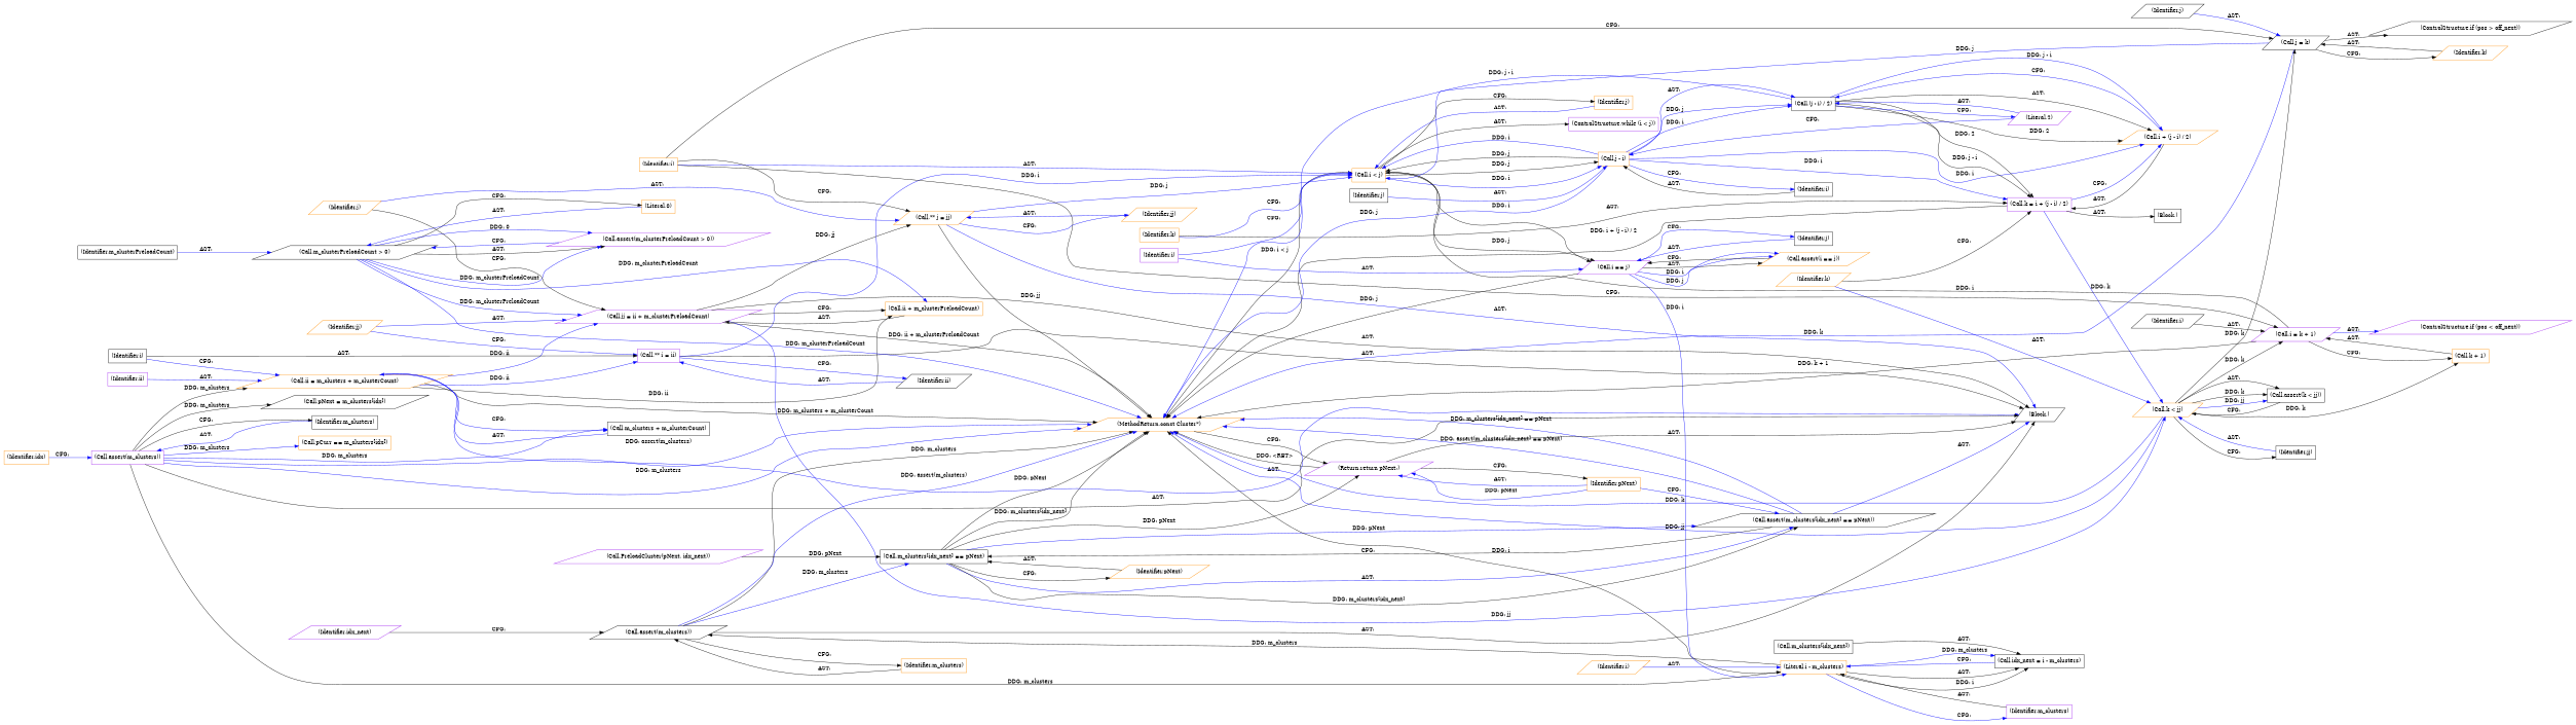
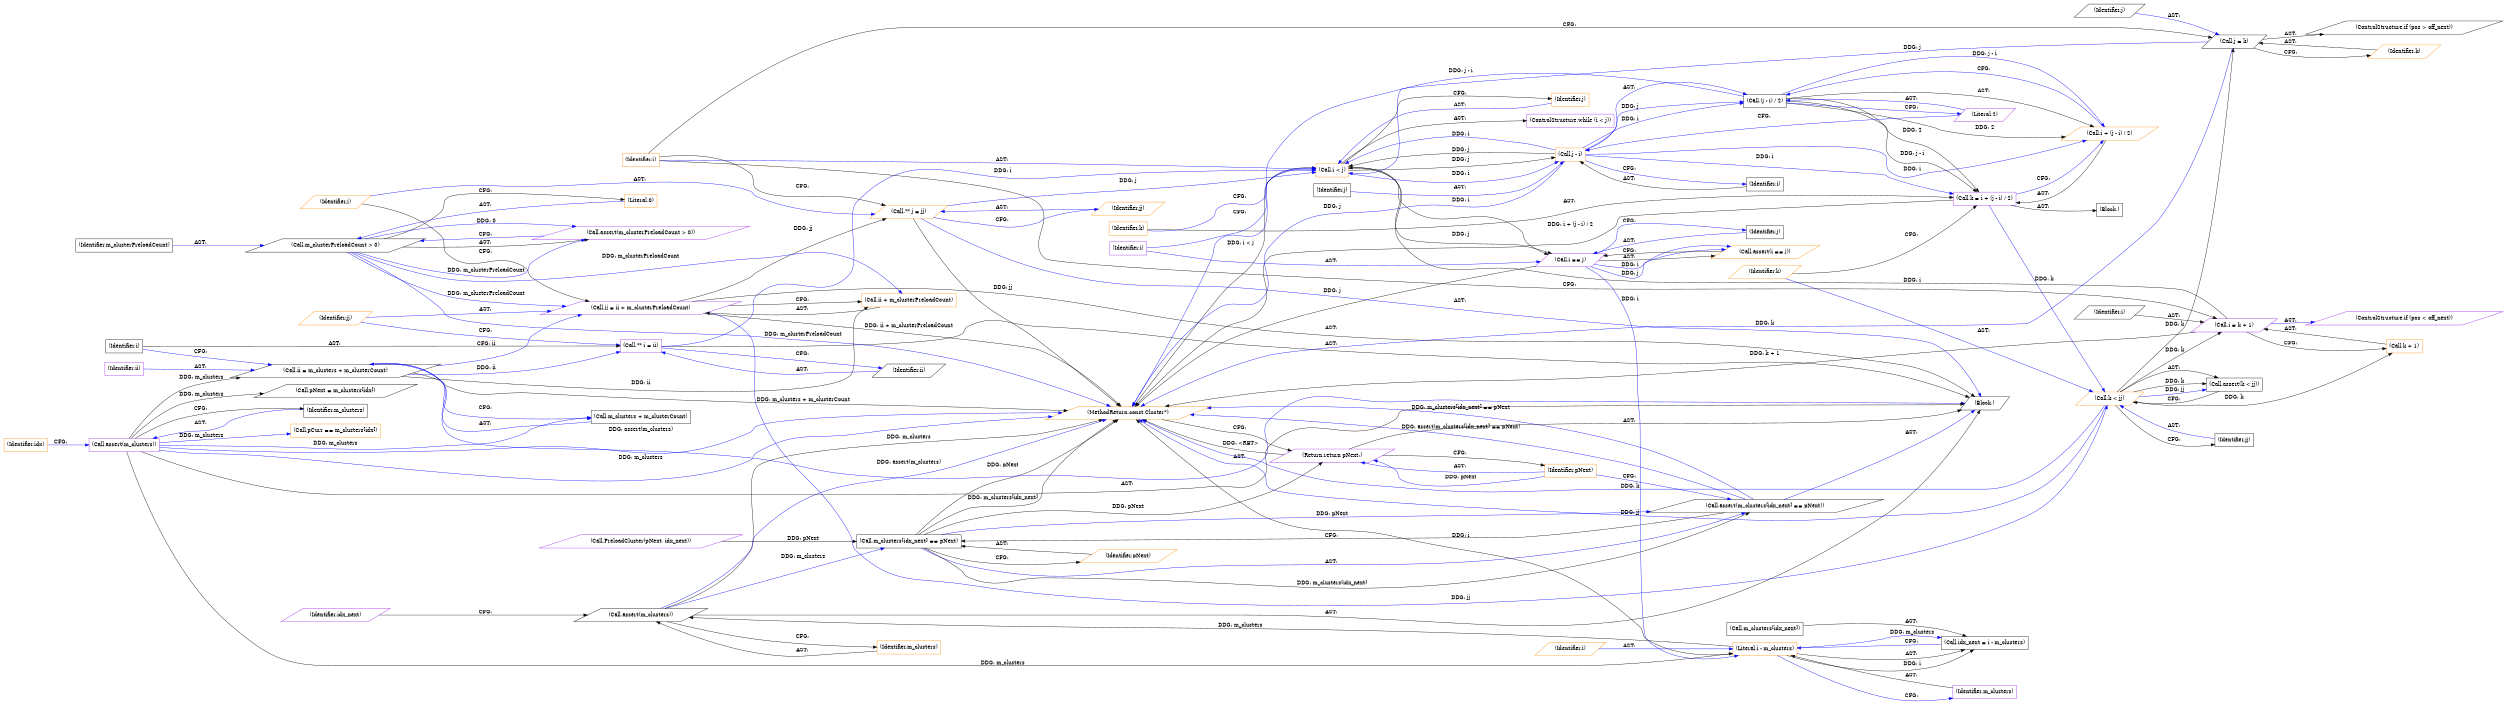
  digraph {
    rankdir=LR
    node [color=black shape=box]
    edge [color=blue]
    n1 [label="(Call,assert(m_clusters))" shape=parallelogram]
    n2 [label="(Call,m_clusters[idx_next] == pNext)"]
    n3 [color=darkorange label="(Identifier,m_clusters)"]
    n4 [color=darkorange label="(MethodReturn,const Cluster*)" shape=parallelogram]
    n5 [label="(Block,)" shape=parallelogram]
    n6 [label="(Call,assert(m_clusters[idx_next] == pNext))" shape=parallelogram]
    n7 [color=purple label="(Return,return pNext;)" shape=parallelogram]
    n8 [color=darkorange label="(Identifier,pNext)" shape=parallelogram]
    n9 [color=darkorange label="(Call,i < j)"]
    n10 [color=darkorange label="(Literal,i - m_clusters)"]
    n11 [color=purple label="(Identifier,m_clusters)"]
    n12 [label="(Call,idx_next = i - m_clusters)"]
    n13 [color=purple label="(Call,i == j)" shape=parallelogram]
    n14 [label="(Identifier,j)"]
    n15 [color=darkorange label="(Call,assert(i == j))" shape=parallelogram]
    n16 [color=darkorange label="(Call,j - i)"]
    n17 [color=darkorange label="(Identifier,j)"]
    n18 [color=purple label="(ControlStructure,while (i < j))"]
    n19 [color=purple label="(Call,k = i + (j - i) / 2)"]
    n20 [color=darkorange label="(Call,i + (j - i) / 2)" shape=parallelogram]
    n21 [label="(Call,(j - i) / 2)"]
    n22 [label="(Identifier,i)"]
    n23 [color=purple label="(Call,** i = ii)"]
    n24 [label="(Identifier,ii)" shape=parallelogram]
-   n25 [color=darkorange label="(Call,ii = m_clusters + m_clusterCount)" shape=parallelogram]
+   n25 [label="(Call,ii = m_clusters + m_clusterCount)" shape=parallelogram]
    n26 [color=purple label="(Call,jj = ii + m_clusterPreloadCount)" shape=parallelogram]
    n27 [color=darkorange label="(Call,ii + m_clusterPreloadCount)"]
    n28 [label="(Call,m_clusters + m_clusterCount)"]
    n29 [color=darkorange label="(Call,k < jj)" shape=parallelogram]
    n30 [color=darkorange label="(Call,** j = jj)" shape=parallelogram]
    n31 [color=purple label="(Call,assert(m_clusters))"]
    n32 [label="(Call,pNext = m_clusters[idx])" shape=parallelogram]
    n33 [label="(Identifier,m_clusters)"]
    n34 [color=darkorange label="(Call,pCurr == m_clusters[idx])"]
    n35 [color=purple label="(Call,i = k + 1)" shape=parallelogram]
    n36 [color=purple label="(ControlStructure,if (pos < off_next))" shape=parallelogram]
    n37 [color=darkorange label="(Call,k + 1)"]
    n38 [label="(Call,j = k)" shape=parallelogram]
    n39 [label="(Identifier,jj)"]
    n40 [label="(Call,assert(k < jj))"]
    n41 [color=darkorange label="(Identifier,k)" shape=parallelogram]
    n42 [label="(ControlStructure,if (pos > off_next))" shape=parallelogram]
    n43 [label="(Block,)"]
    n44 [color=purple label="(Literal,2)" shape=parallelogram]
    n45 [color=darkorange label="(Identifier,jj)" shape=parallelogram]
    n46 [label="(Call,m_clusterPreloadCount > 0)" shape=parallelogram]
    n47 [color=darkorange label="(Literal,0)"]
    n48 [color=purple label="(Call,assert(m_clusterPreloadCount > 0))" shape=parallelogram]
    n49 [color=darkorange label="(Identifier,pNext)"]
    n50 [color=darkorange label="(Identifier,jj)" shape=parallelogram]
    n51 [color=darkorange label="(Identifier,idx)"]
    n52 [color=darkorange label="(Identifier,k)" shape=parallelogram]
    n53 [label="(Identifier,m_clusterPreloadCount)"]
    n54 [color=purple label="(Identifier,ii)"]
    n55 [color=darkorange label="(Identifier,i)"]
    n56 [color=darkorange label="(Identifier,i)" shape=parallelogram]
    n57 [color=darkorange label="(Identifier,j)" shape=parallelogram]
    n58 [color=purple label="(Call,PreloadCluster(pNext, idx_next))" shape=parallelogram]
    n59 [label="(Identifier,i)" shape=parallelogram]
    n60 [label="(Identifier,i)"]
    n61 [color=darkorange label="(Identifier,k)"]
    n62 [label="(Identifier,j)" shape=parallelogram]
    n63 [color=purple label="(Identifier,idx_next)" shape=parallelogram]
    n64 [color=purple label="(Identifier,i)"]
    n65 [label="(Identifier,j)"]
    n66 [label="(Call,m_clusters[idx_next])"]
    n1 -> n2 [label="DDG: m_clusters"]
    n1 -> n3 [color=black label="CFG: "]
    n1 -> n4 [color=black label="DDG: m_clusters"]
    n1 -> n4 [label="DDG: assert(m_clusters)"]
    n1 -> n5 [color=black label="AST: "]
    n2 -> n4 [color=black label="DDG: pNext"]
    n2 -> n4 [color=black label="DDG: m_clusters[idx_next]"]
    n2 -> n6 [label="AST: "]
    n2 -> n6 [color=black label="DDG: m_clusters[idx_next]"]
    n2 -> n6 [label="DDG: pNext"]
    n2 -> n7 [color=black label="DDG: pNext"]
    n2 -> n8 [color=black label="CFG: "]
    n3 -> n1 [color=black label="AST: "]
    n4 -> n7 [color=black label="CFG: "]
    n4 -> n9 [color=black label="DDG: i < j"]
    n6 -> n2 [color=black label="CFG: "]
    n6 -> n4 [label="DDG: m_clusters[idx_next] == pNext"]
    n6 -> n4 [label="DDG: assert(m_clusters[idx_next] == pNext)"]
    n6 -> n5 [label="AST: "]
    n7 -> n4 [color=black label="DDG: <RET>"]
    n7 -> n5 [color=black label="AST: "]
    n7 -> n49 [color=black label="CFG: "]
    n8 -> n2 [color=black label="AST: "]
    n9 -> n13 [color=black label="DDG: i"]
    n9 -> n13 [color=black label="DDG: j"]
    n9 -> n16 [color=black label="DDG: j"]
    n9 -> n16 [label="DDG: i"]
    n9 -> n17 [color=black label="CFG: "]
    n9 -> n18 [color=black label="AST: "]
    n10 -> n1 [color=black label="DDG: m_clusters"]
    n10 -> n4 [color=black label="DDG: i"]
    n10 -> n11 [label="CFG: "]
    n10 -> n12 [color=black label="AST: "]
    n10 -> n12 [color=black label="DDG: i"]
    n10 -> n12 [label="DDG: m_clusters"]
    n11 -> n10 [color=black label="AST: "]
    n12 -> n10 [label="CFG: "]
    n13 -> n4 [color=black label="DDG: j"]
    n13 -> n10 [label="DDG: i"]
    n13 -> n14 [label="CFG: "]
    n13 -> n15 [color=black label="AST: "]
    n13 -> n15 [label="DDG: i"]
    n13 -> n15 [label="DDG: j"]
    n14 -> n13 [label="AST: "]
    n15 -> n13 [color=black label="CFG: "]
    n16 -> n4 [label="DDG: j"]
    n16 -> n9 [label="DDG: i"]
    n16 -> n9 [color=black label="DDG: j"]
    n16 -> n19 [label="DDG: i"]
    n16 -> n20 [label="DDG: i"]
    n16 -> n21 [label="AST: "]
    n16 -> n21 [label="DDG: j"]
    n16 -> n21 [label="DDG: i"]
    n16 -> n22 [label="CFG: "]
    n17 -> n9 [label="AST: "]
    n19 -> n4 [color=black label="DDG: i + (j - i) / 2"]
    n19 -> n20 [label="CFG: "]
    n19 -> n29 [label="DDG: k"]
    n19 -> n43 [color=black label="AST: "]
    n20 -> n19 [color=black label="AST: "]
    n20 -> n21 [label="CFG: "]
    n21 -> n4 [label="DDG: j - i"]
    n21 -> n19 [color=black label="DDG: j - i"]
    n21 -> n19 [color=black label="DDG: 2"]
    n21 -> n20 [color=black label="AST: "]
    n21 -> n20 [label="DDG: j - i"]
    n21 -> n20 [color=black label="DDG: 2"]
    n21 -> n44 [label="CFG: "]
    n22 -> n16 [color=black label="AST: "]
    n23 -> n5 [color=black label="AST: "]
    n23 -> n9 [label="DDG: i"]
    n23 -> n24 [label="CFG: "]
    n24 -> n23 [label="AST: "]
    n25 -> n4 [color=black label="DDG: m_clusters + m_clusterCount"]
    n25 -> n5 [label="AST: "]
    n25 -> n23 [label="DDG: ii"]
-   n25 -> n26 [label="DDG: ii"]
+   n25 -> n26 [label="CFG: ii"]
    n25 -> n27 [color=black label="DDG: ii"]
    n25 -> n28 [label="CFG: "]
    n26 -> n4 [color=black label="DDG: ii + m_clusterPreloadCount"]
    n26 -> n5 [color=black label="AST: "]
    n26 -> n27 [color=black label="CFG: "]
    n26 -> n29 [label="DDG: jj"]
    n26 -> n30 [color=black label="DDG: jj"]
    n27 -> n26 [color=black label="AST: "]
    n28 -> n25 [label="AST: "]
    n29 -> n4 [label="DDG: k"]
    n29 -> n4 [label="DDG: jj"]
    n29 -> n35 [color=black label="DDG: k"]
    n29 -> n37 [color=black label="DDG: k"]
    n29 -> n38 [color=black label="DDG: k"]
    n29 -> n39 [color=black label="CFG: "]
    n29 -> n40 [color=black label="AST: "]
    n29 -> n40 [color=black label="DDG: k"]
    n29 -> n40 [label="DDG: jj"]
    n30 -> n4 [color=black label="DDG: jj"]
    n30 -> n5 [label="AST: "]
    n30 -> n9 [label="DDG: j"]
    n30 -> n45 [label="CFG: "]
    n31 -> n4 [label="DDG: assert(m_clusters)"]
    n31 -> n4 [label="DDG: m_clusters"]
    n31 -> n5 [color=black label="AST: "]
    n31 -> n10 [color=black label="DDG: m_clusters"]
    n31 -> n25 [color=black label="DDG: m_clusters"]
    n31 -> n28 [label="DDG: m_clusters"]
    n31 -> n32 [color=black label="DDG: m_clusters"]
    n31 -> n33 [color=black label="CFG: "]
    n31 -> n34 [label="DDG: m_clusters"]
    n33 -> n31 [label="AST: "]
    n35 -> n4 [color=black label="DDG: k + 1"]
    n35 -> n9 [color=black label="DDG: i"]
    n35 -> n36 [label="AST: "]
    n35 -> n37 [color=black label="CFG: "]
    n37 -> n35 [color=black label="AST: "]
    n38 -> n4 [label="DDG: k"]
    n38 -> n9 [label="DDG: j"]
    n38 -> n41 [color=black label="CFG: "]
    n38 -> n42 [color=black label="AST: "]
    n39 -> n29 [label="AST: "]
    n40 -> n29 [color=black label="CFG: "]
    n41 -> n38 [color=black label="AST: "]
    n44 -> n16 [label="CFG: "]
    n44 -> n21 [label="AST: "]
    n45 -> n30 [label="AST: "]
    n46 -> n4 [label="DDG: m_clusterPreloadCount"]
    n46 -> n26 [label="DDG: m_clusterPreloadCount"]
    n46 -> n27 [label="DDG: m_clusterPreloadCount"]
    n46 -> n47 [color=black label="CFG: "]
    n46 -> n48 [color=black label="AST: "]
    n46 -> n48 [label="DDG: m_clusterPreloadCount"]
    n46 -> n48 [label="DDG: 0"]
    n47 -> n46 [label="AST: "]
    n48 -> n46 [label="CFG: "]
    n49 -> n6 [label="CFG: "]
    n49 -> n7 [label="AST: "]
    n49 -> n7 [label="DDG: pNext"]
    n50 -> n23 [label="CFG: "]
    n50 -> n26 [label="AST: "]
    n51 -> n31 [label="CFG: "]
    n52 -> n19 [color=black label="CFG: "]
    n52 -> n29 [label="AST: "]
    n53 -> n46 [label="AST: "]
    n54 -> n25 [label="AST: "]
    n55 -> n9 [label="AST: "]
    n55 -> n30 [color=black label="CFG: "]
    n55 -> n35 [color=black label="CFG: "]
    n55 -> n38 [color=black label="CFG: "]
    n56 -> n10 [label="AST: "]
    n57 -> n26 [color=black label="CFG: "]
    n57 -> n30 [label="AST: "]
    n58 -> n2 [color=black label="DDG: pNext"]
    n59 -> n35 [color=black label="AST: "]
    n60 -> n23 [color=black label="AST: "]
    n60 -> n25 [label="CFG: "]
    n61 -> n9 [label="CFG: "]
    n61 -> n19 [color=black label="AST: "]
    n62 -> n38 [label="AST: "]
    n63 -> n1 [color=black label="CFG: "]
    n64 -> n9 [label="CFG: "]
    n64 -> n13 [label="AST: "]
    n65 -> n16 [label="AST: "]
    n66 -> n12 [color=black label="AST: "]
  }
